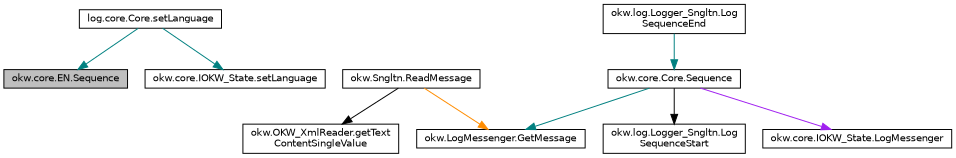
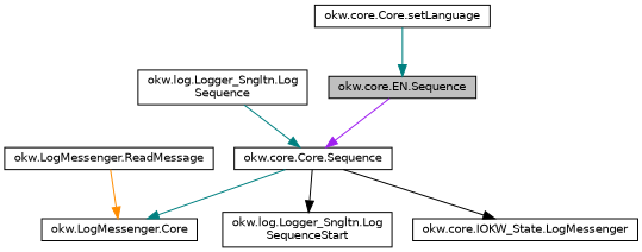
  digraph {
    rankdir=TB
    node [color=black fillcolor=white fontname=Helvetica fontsize=10 shape=record style=filled]
    edge [color=teal fontname=Helvetica fontsize=10 labelfontname=Helvetica labelfontsize=10 style=solid]
    n1 [fillcolor=grey75 fontcolor=black height=0.2 label="okw.core.EN.Sequence" width=0.4]
    n2 [height=0.2 label="okw.core.Core.Sequence" width=0.4]
-   n3 [height=0.2 label="log.core.Core.setLanguage" width=0.4]
-   n4 [height=0.2 label="okw.core.IOKW_State.setLanguage" width=0.4]
+   n3 [height=0.2 label="okw.core.Core.setLanguage" width=0.4]
    n5 [height=0.2 label="okw.log.Logger_Sngltn.Log\lSequenceStart" width=0.4]
-   n6 [height=0.2 label="okw.LogMessenger.GetMessage" width=0.4]
+   n6 [height=0.2 label="okw.LogMessenger.Core" width=0.4]
    n7 [height=0.2 label="okw.core.IOKW_State.LogMessenger" width=0.4]
-   n8 [height=0.2 label="okw.log.Logger_Sngltn.Log\lSequenceEnd" width=0.4]
-   n9 [height=0.2 label="okw.Sngltn.ReadMessage" width=0.4]
-   n10 [height=0.2 label="okw.OKW_XmlReader.getText\lContentSingleValue" width=0.4]
+   n8 [height=0.2 label="okw.log.Logger_Sngltn.Log\lSequence" width=0.4]
+   n9 [height=0.2 label="okw.LogMessenger.ReadMessage" width=0.4]
+   n1 -> n2 [color=purple]
    n2 -> n5 [color=black]
    n2 -> n6
-   n2 -> n7 [color=purple]
+   n2 -> n7 [color=black]
    n3 -> n1
-   n3 -> n4
    n8 -> n2
    n9 -> n6 [color=darkorange]
-   n9 -> n10 [color=black]
  }
